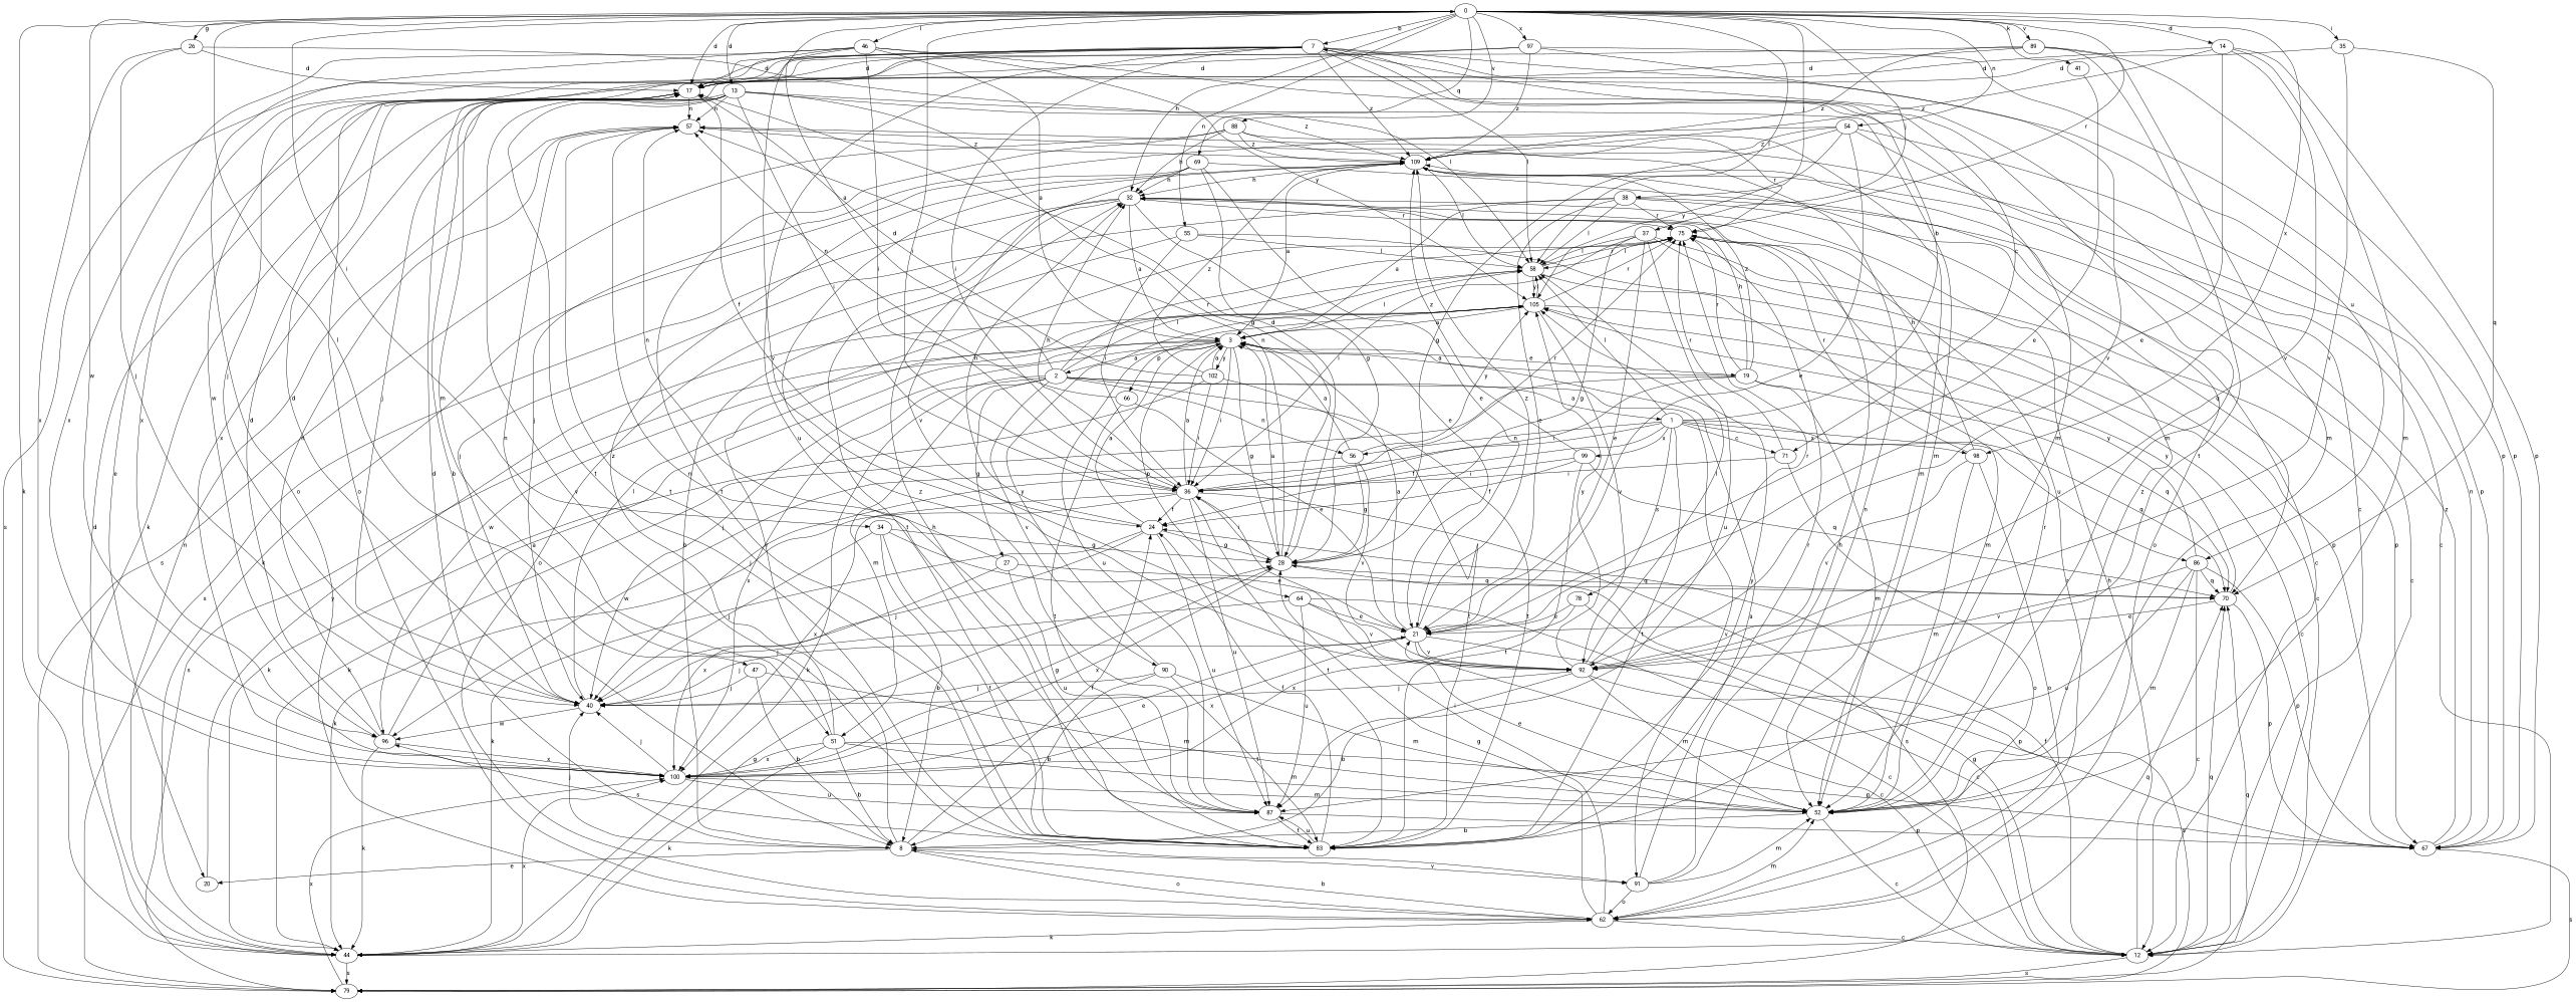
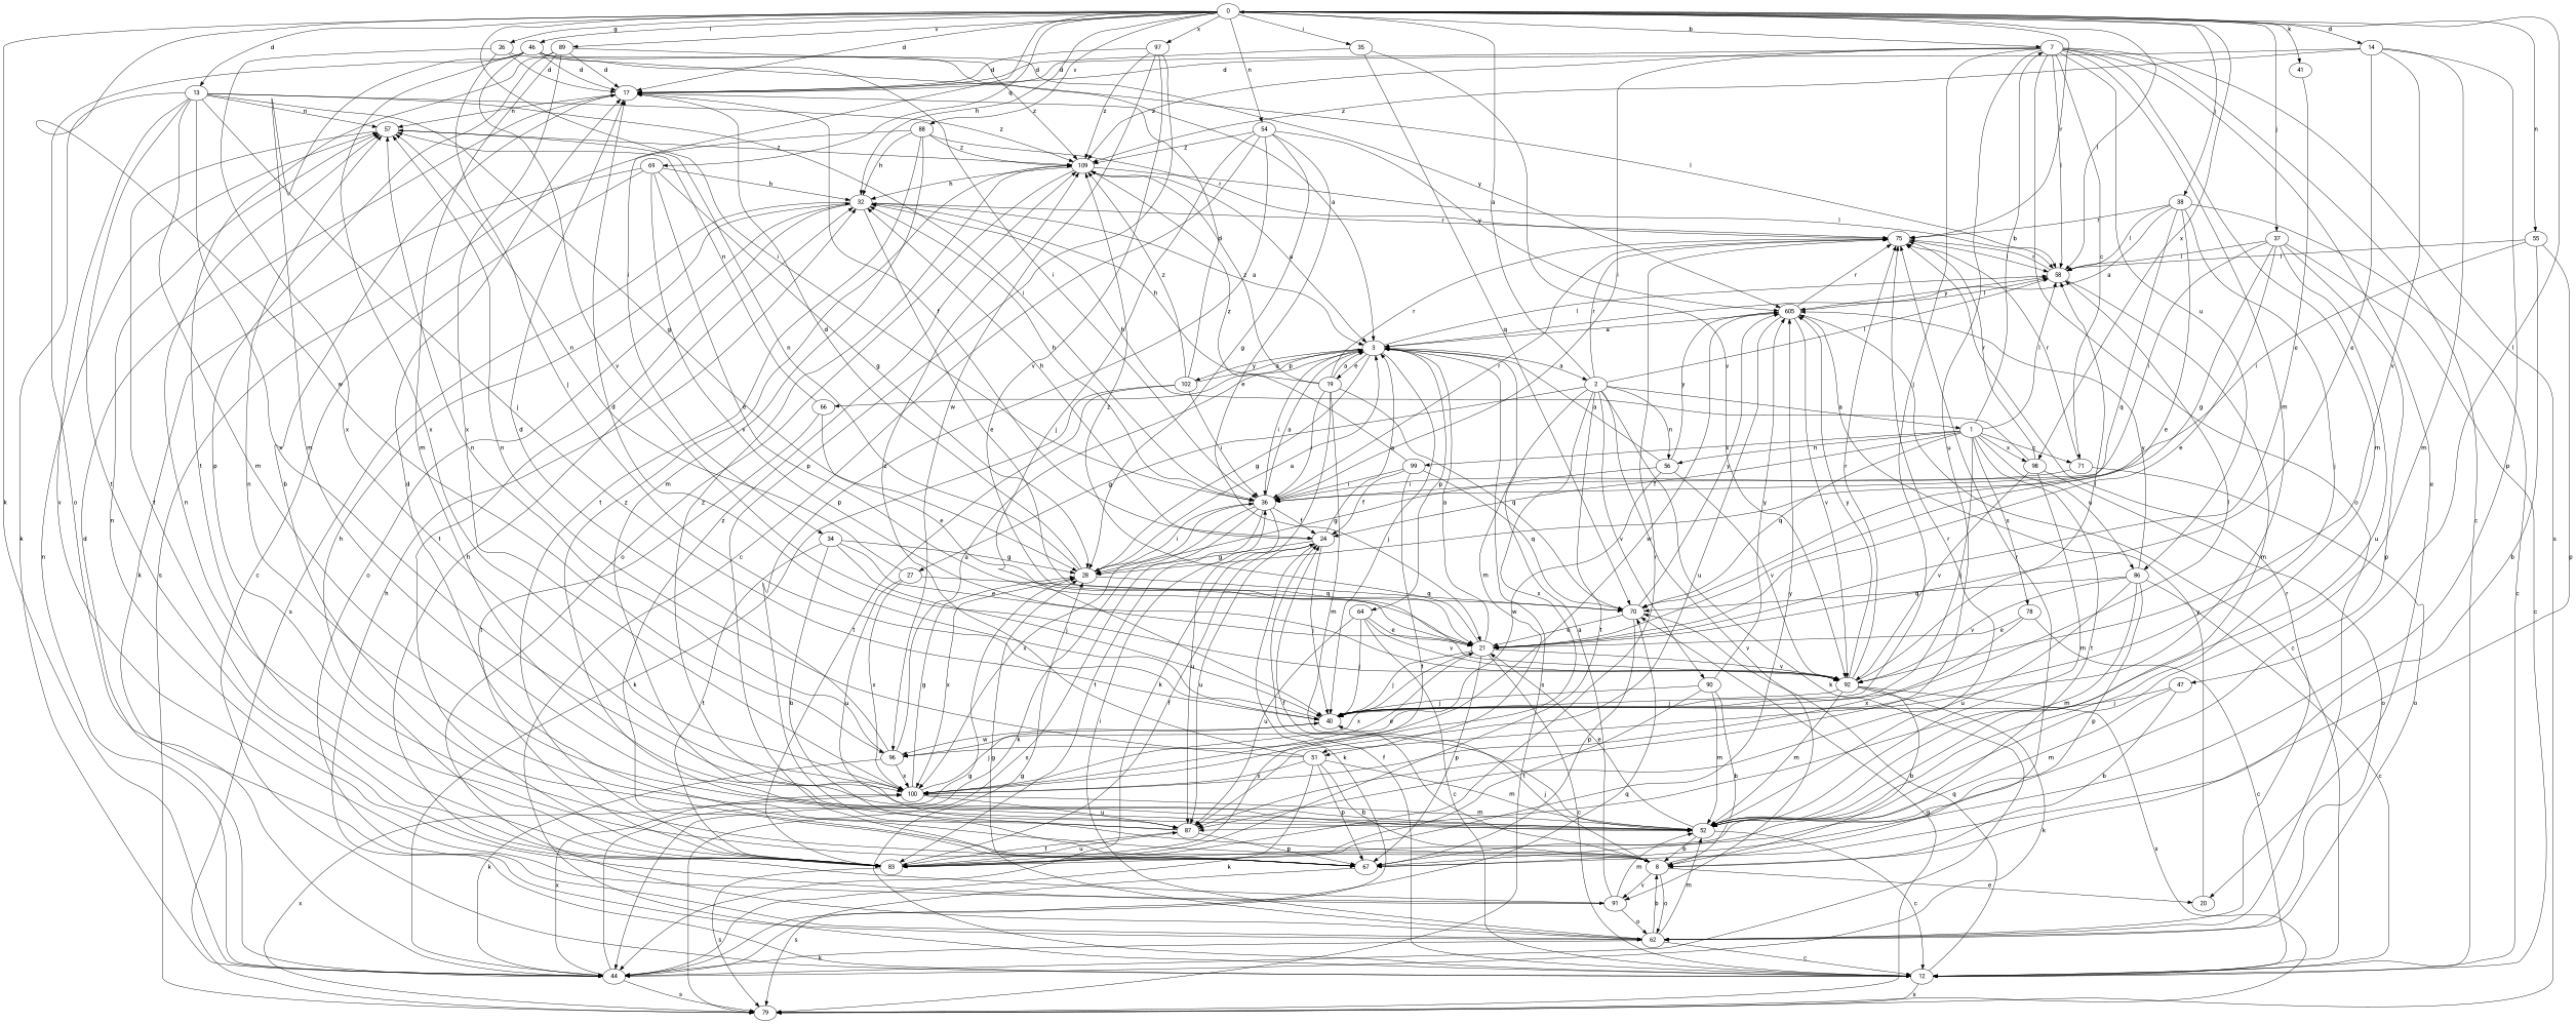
  strict digraph {
    fontname=Roboto
    node [fontname=Roboto]
    edge [fontname=Roboto]
    0
    7
    13
    14
    17
    26
    32
    34
    35
    36
    37
    38
    41
    44
    46
    47
    n17 [label=58]
    54
    55
    69
    75
    88
    89
    96
    97
    98
    n27 [label=71]
    40
    86
    51
    79
    12
    20
    52
    62
    87
    109
    83
    91
    100
    28
    57
    21
    67
    92
    24
    8
    3
    70
-   105
+   105 [label=605]
    1
    56
    78
    99
    2
    27
    90
    19
    64
    66
    102
    0 -> 7 [label=b]
    0 -> 13 [label=d]
    0 -> 14 [label=d]
    0 -> 17 [label=d]
    0 -> 26 [label=g]
    0 -> 32 [label=h]
    0 -> 34 [label=i]
    0 -> 35 [label=i]
    0 -> 36 [label=i]
    0 -> 37 [label=j]
    0 -> 38 [label=j]
    0 -> 41 [label=k]
    0 -> 44 [label=k]
    0 -> 46 [label=l]
    0 -> 47 [label=l]
    0 -> n17 [label=l]
    0 -> 54 [label=n]
    0 -> 55 [label=n]
    0 -> 69 [label=q]
    0 -> 75 [label=r]
    0 -> 88 [label=v]
    0 -> 89 [label=v]
    0 -> 96 [label=w]
    0 -> 97 [label=x]
    0 -> 98 [label=x]
    7 -> 17 [label=d]
    7 -> 36 [label=i]
    7 -> n17 [label=l]
    7 -> n27 [label=c]
    7 -> 40 [label=j]
    7 -> 86 [label=u]
    7 -> 51 [label=m]
    7 -> 79 [label=s]
    7 -> 12 [label=c]
    7 -> 20 [label=e]
    7 -> 52 [label=m]
    7 -> 62 [label=o]
    7 -> 87 [label=u]
    7 -> 109 [label=z]
    13 -> 36 [label=i]
    13 -> 44 [label=k]
    13 -> 40 [label=j]
    13 -> 52 [label=m]
    13 -> 109 [label=z]
    13 -> 83 [label=t]
    13 -> 91 [label=v]
    13 -> 100 [label=x]
    13 -> 28 [label=g]
    13 -> 57 [label=n]
    14 -> 17 [label=d]
    14 -> 52 [label=m]
    14 -> 109 [label=z]
    14 -> 21 [label=e]
    14 -> 67 [label=p]
    14 -> 92 [label=v]
    17 -> 57 [label=n]
    17 -> 24 [label=f]
    17 -> 8 [label=b]
    26 -> 17 [label=d]
    26 -> n17 [label=l]
    26 -> 40 [label=j]
    26 -> 100 [label=x]
    32 -> 75 [label=r]
    32 -> 79 [label=s]
    32 -> 62 [label=o]
    32 -> 83 [label=t]
    32 -> 21 [label=e]
    32 -> 3 [label=a]
    34 -> 40 [label=j]
    34 -> 83 [label=t]
    34 -> 28 [label=g]
    34 -> 21 [label=e]
    34 -> 8 [label=b]
    35 -> 17 [label=d]
    35 -> 92 [label=v]
    35 -> 70 [label=q]
    36 -> 32 [label=h]
    36 -> 44 [label=k]
    36 -> 75 [label=r]
    36 -> 79 [label=s]
    36 -> 87 [label=u]
    36 -> 83 [label=t]
    36 -> 100 [label=x]
    36 -> 24 [label=f]
    36 -> 3 [label=a]
    37 -> 36 [label=i]
    37 -> n17 [label=l]
    37 -> 12 [label=c]
    37 -> 87 [label=u]
    37 -> 28 [label=g]
    37 -> 21 [label=e]
    37 -> 67 [label=p]
    38 -> n17 [label=l]
    38 -> 75 [label=r]
    38 -> 40 [label=j]
    38 -> 12 [label=c]
    38 -> 21 [label=e]
    38 -> 3 [label=a]
    38 -> 70 [label=q]
    41 -> 21 [label=e]
    44 -> 17 [label=d]
    44 -> 79 [label=s]
    44 -> 100 [label=x]
    44 -> 28 [label=g]
    44 -> 57 [label=n]
    44 -> 70 [label=q]
    46 -> 17 [label=d]
    46 -> 36 [label=i]
    46 -> 52 [label=m]
    46 -> 62 [label=o]
    46 -> 100 [label=x]
    46 -> 92 [label=v]
    46 -> 3 [label=a]
    46 -> 105 [label=y]
    47 -> 40 [label=j]
    47 -> 52 [label=m]
    47 -> 8 [label=b]
    n17 -> 75 [label=r]
    n17 -> 52 [label=m]
    n17 -> 105 [label=y]
    54 -> 40 [label=j]
    54 -> 12 [label=c]
    54 -> 109 [label=z]
    54 -> 28 [label=g]
    54 -> 21 [label=e]
    54 -> 67 [label=p]
    54 -> 105 [label=y]
    55 -> 36 [label=i]
    55 -> n17 [label=l]
    55 -> 67 [label=p]
    55 -> 8 [label=b]
    69 -> 32 [label=h]
    69 -> 44 [label=k]
    69 -> 12 [label=c]
    69 -> 28 [label=g]
    69 -> 21 [label=e]
    69 -> 92 [label=v]
    75 -> n17 [label=l]
    88 -> 32 [label=h]
    88 -> 75 [label=r]
    88 -> 79 [label=s]
    88 -> 52 [label=m]
    88 -> 109 [label=z]
    88 -> 83 [label=t]
    89 -> 17 [label=d]
    89 -> 52 [label=m]
    89 -> 109 [label=z]
    89 -> 83 [label=t]
    89 -> 100 [label=x]
    89 -> 67 [label=p]
    96 -> 17 [label=d]
    96 -> 44 [label=k]
    96 -> 100 [label=x]
    96 -> 57 [label=n]
    96 -> 3 [label=a]
    97 -> 17 [label=d]
    97 -> 96 [label=w]
    97 -> 109 [label=z]
    97 -> 67 [label=p]
    97 -> 92 [label=v]
    98 -> 32 [label=h]
    98 -> 75 [label=r]
    98 -> 52 [label=m]
    98 -> 62 [label=o]
    98 -> 92 [label=v]
    n27 -> 36 [label=i]
    n27 -> 75 [label=r]
    n27 -> 62 [label=o]
    40 -> 17 [label=d]
    40 -> n17 [label=l]
    40 -> 96 [label=w]
    86 -> 12 [label=c]
    86 -> 52 [label=m]
    86 -> 87 [label=u]
    86 -> 67 [label=p]
    86 -> 92 [label=v]
    86 -> 70 [label=q]
    86 -> 105 [label=y]
    51 -> 44 [label=k]
    51 -> 52 [label=m]
    51 -> 109 [label=z]
    51 -> 100 [label=x]
    51 -> 57 [label=n]
    51 -> 67 [label=p]
    51 -> 8 [label=b]
    79 -> 100 [label=x]
    79 -> 70 [label=q]
    12 -> 32 [label=h]
    12 -> 79 [label=s]
    12 -> 28 [label=g]
    12 -> 24 [label=f]
    12 -> 70 [label=q]
    20 -> 105 [label=y]
    52 -> 75 [label=r]
    52 -> 12 [label=c]
    52 -> 109 [label=z]
    52 -> 21 [label=e]
    52 -> 8 [label=b]
    62 -> 36 [label=i]
    62 -> 44 [label=k]
    62 -> 75 [label=r]
    62 -> 12 [label=c]
    62 -> 52 [label=m]
    62 -> 28 [label=g]
    62 -> 8 [label=b]
    87 -> 109 [label=z]
    87 -> 83 [label=t]
    87 -> 57 [label=n]
    87 -> 67 [label=p]
    109 -> 32 [label=h]
    109 -> n17 [label=l]
    109 -> 62 [label=o]
    109 -> 3 [label=a]
    83 -> 32 [label=h]
    83 -> 75 [label=r]
-   83 -> 96 [label=s]
+   83 -> 79 [label=s]
    83 -> 87 [label=u]
    83 -> 24 [label=f]
    83 -> 105 [label=y]
    91 -> 32 [label=h]
    91 -> 52 [label=m]
    91 -> 62 [label=o]
    91 -> 57 [label=n]
    91 -> 3 [label=a]
    100 -> 40 [label=j]
    100 -> 52 [label=m]
    100 -> 87 [label=u]
    100 -> 28 [label=g]
    100 -> 21 [label=e]
    28 -> 17 [label=d]
    28 -> 36 [label=i]
    28 -> 100 [label=x]
    28 -> 57 [label=n]
    28 -> 3 [label=a]
    28 -> 70 [label=q]
    57 -> 109 [label=z]
    57 -> 83 [label=t]
    21 -> 40 [label=j]
    21 -> 12 [label=c]
    21 -> 109 [label=z]
    21 -> 100 [label=x]
    21 -> 67 [label=p]
    21 -> 92 [label=v]
    21 -> 3 [label=a]
    67 -> 79 [label=s]
    67 -> 109 [label=z]
    67 -> 57 [label=n]
+   92 -> 44 [label=k]
    92 -> n17 [label=l]
    92 -> 75 [label=r]
    92 -> 40 [label=j]
    92 -> 79 [label=s]
    92 -> 52 [label=m]
    92 -> 8 [label=b]
    92 -> 105 [label=y]
    24 -> 32 [label=h]
    24 -> 44 [label=k]
    24 -> 40 [label=j]
    24 -> 87 [label=u]
    24 -> 28 [label=g]
    24 -> 3 [label=a]
    8 -> 17 [label=d]
    8 -> 75 [label=r]
    8 -> 40 [label=j]
    8 -> 20 [label=e]
    8 -> 62 [label=o]
    8 -> 91 [label=v]
    8 -> 24 [label=f]
    3 -> 36 [label=i]
    3 -> n17 [label=l]
    3 -> 40 [label=j]
    3 -> 79 [label=s]
    3 -> 28 [label=g]
    3 -> 2 [label=a]
    3 -> 19 [label=e]
    3 -> 64 [label=p]
    3 -> 66 [label=p]
    3 -> 102 [label=y]
    70 -> 21 [label=e]
    70 -> 67 [label=p]
    70 -> 105 [label=y]
    105 -> n17 [label=l]
    105 -> 75 [label=r]
    105 -> 96 [label=w]
    105 -> 12 [label=c]
    105 -> 87 [label=u]
    105 -> 92 [label=v]
    105 -> 3 [label=a]
    1 -> 7 [label=b]
    1 -> n17 [label=l]
    1 -> 98 [label=x]
    1 -> n27 [label=c]
    1 -> 40 [label=j]
    1 -> 86 [label=u]
    1 -> 83 [label=t]
    1 -> 24 [label=f]
    1 -> 70 [label=q]
    1 -> 56 [label=n]
    1 -> 78 [label=s]
    1 -> 99 [label=x]
    56 -> 96 [label=w]
    56 -> 28 [label=g]
    56 -> 92 [label=v]
    56 -> 3 [label=a]
    56 -> 105 [label=y]
    78 -> 12 [label=c]
    78 -> 100 [label=x]
    78 -> 21 [label=e]
    99 -> 36 [label=i]
    99 -> 109 [label=z]
    99 -> 83 [label=t]
    99 -> 24 [label=f]
    99 -> 70 [label=q]
    2 -> 0 [label=a]
    2 -> 44 [label=k]
    2 -> n17 [label=l]
    2 -> 75 [label=r]
    2 -> 51 [label=m]
    2 -> 83 [label=t]
    2 -> 91 [label=v]
    2 -> 100 [label=x]
    2 -> 1 [label=a]
    2 -> 56 [label=n]
    2 -> 27 [label=g]
    2 -> 90 [label=v]
    27 -> 87 [label=u]
    27 -> 100 [label=x]
    27 -> 57 [label=n]
    27 -> 70 [label=q]
    90 -> 40 [label=j]
    90 -> 52 [label=m]
    90 -> 83 [label=t]
    90 -> 8 [label=b]
    90 -> 105 [label=y]
    19 -> 32 [label=h]
    19 -> 36 [label=i]
    19 -> 44 [label=k]
    19 -> 75 [label=r]
    19 -> 52 [label=m]
    19 -> 109 [label=z]
    19 -> 3 [label=a]
    19 -> 70 [label=q]
    64 -> 40 [label=j]
    64 -> 12 [label=c]
    64 -> 87 [label=u]
    64 -> 21 [label=e]
    64 -> 92 [label=v]
    66 -> 83 [label=t]
    66 -> 57 [label=n]
    66 -> 21 [label=e]
    102 -> 17 [label=d]
    102 -> 36 [label=i]
    102 -> 44 [label=k]
    102 -> 109 [label=z]
    102 -> 83 [label=t]
    102 -> 3 [label=a]
  }
